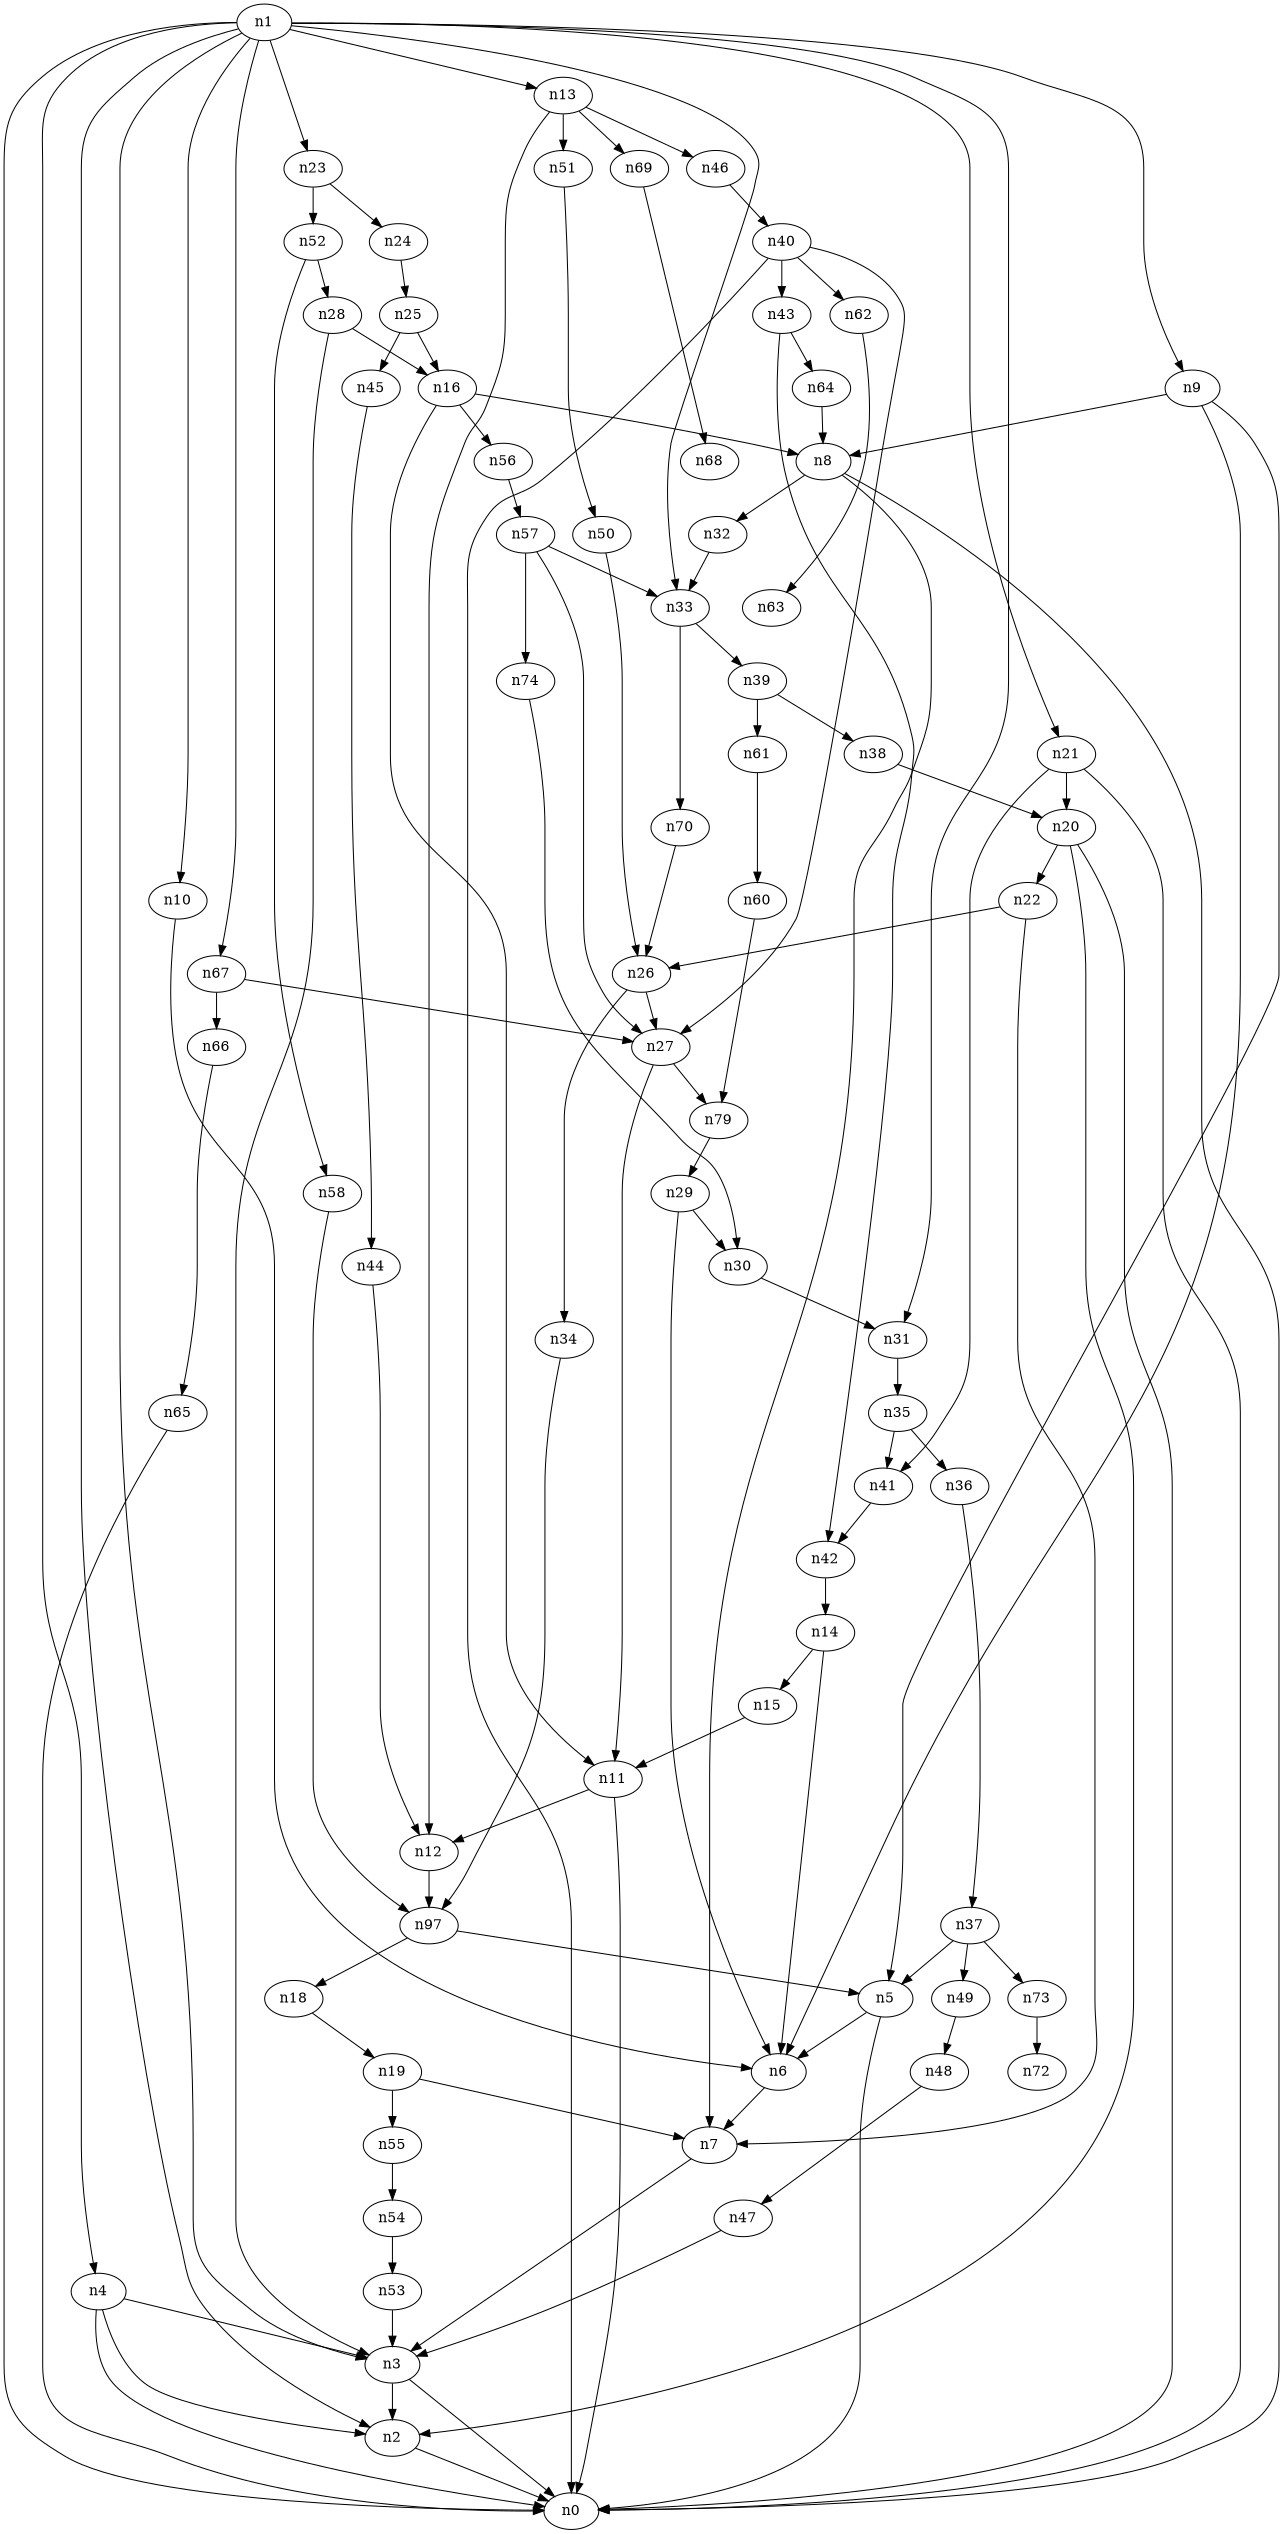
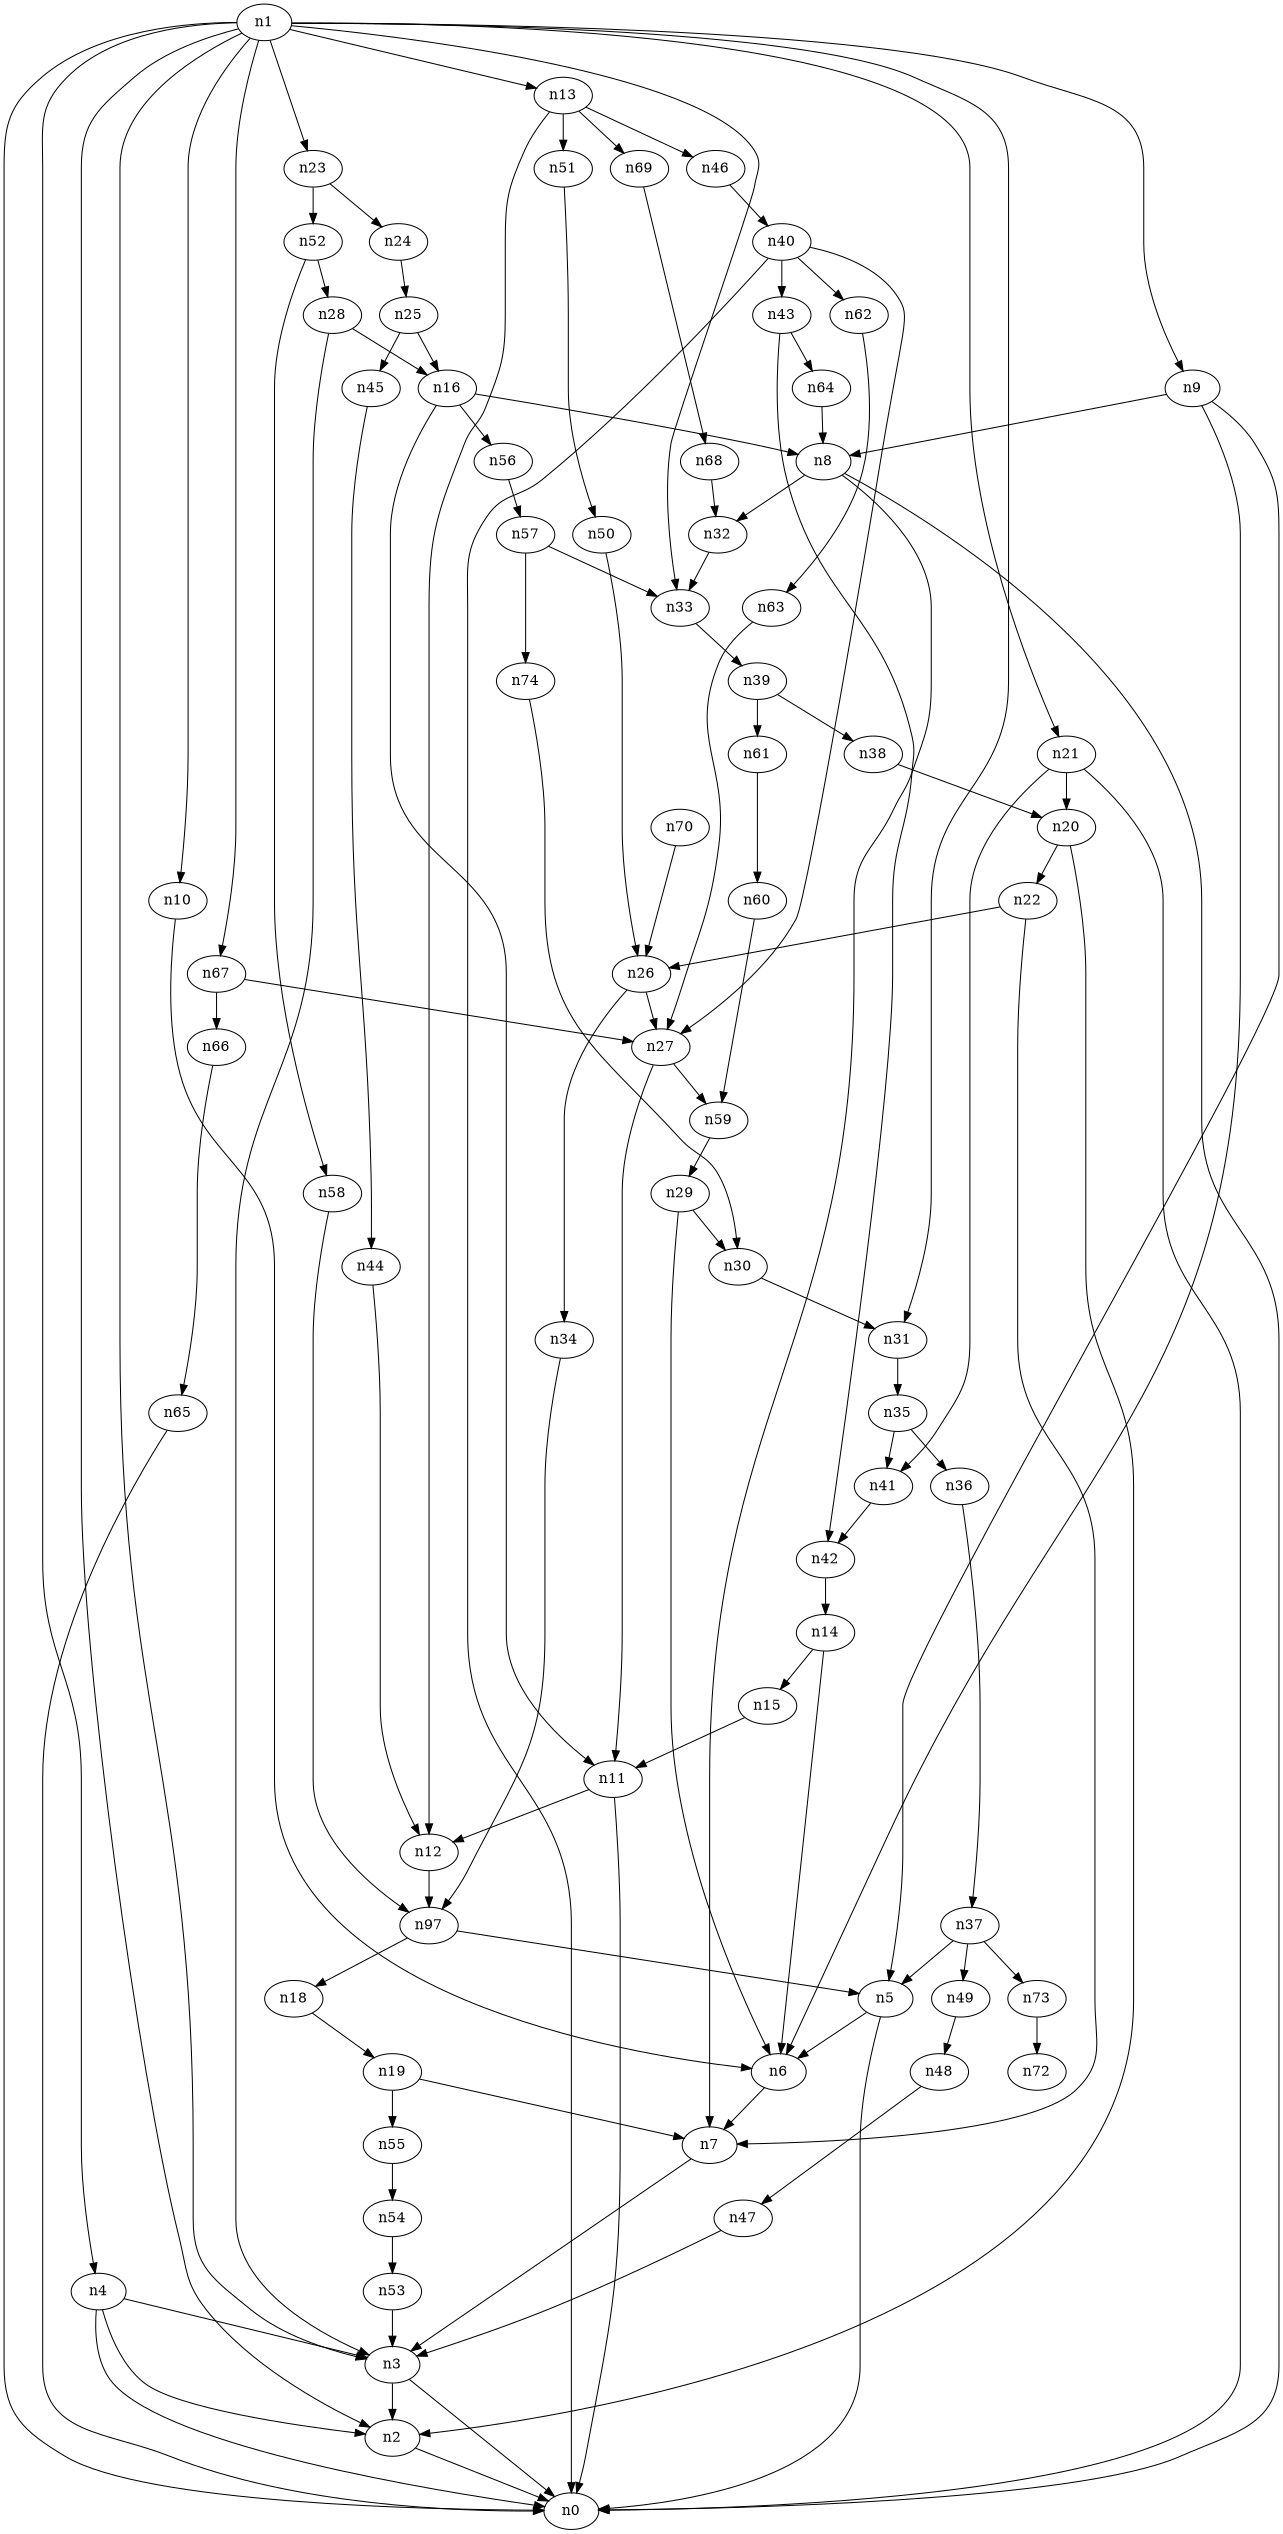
  digraph {
    n1
    n0
    n2
    n3
    n4
    n9
    n10
    n13
    n21
    n23
    n31
    n33
    n67
    n5
    n6
    n8
    n12
    n46
    n51
    n69
    n20
    n41
    n24
    n52
    n35
    n39
    n70
    n27
    n66
    n7
    n32
    n17 [label=n97]
    n40
    n50
    n68
    n22
    n42
    n61
    n60
    n25
    n28
    n58
    n36
    n38
    n26
    n11
-   n59 [label=n79]
+   n59
    n65
    n18
    n19
    n43
    n62
    n14
    n15
    n16
    n56
    n57
    n74
    n55
    n54
    n53
    n34
    n45
    n44
    n29
    n30
    n37
    n49
    n73
    n48
    n72
    n47
    n64
    n63
    n1 -> n0
    n1 -> n2
    n1 -> n3
    n1 -> n4
    n1 -> n9
    n1 -> n10
    n1 -> n13
    n1 -> n21
    n1 -> n23
    n1 -> n31
    n1 -> n33
    n1 -> n67
    n2 -> n0
    n3 -> n0
    n3 -> n2
    n4 -> n0
    n4 -> n2
    n4 -> n3
    n9 -> n5
    n9 -> n6
    n9 -> n8
    n10 -> n6
    n13 -> n12
    n13 -> n46
    n13 -> n51
    n13 -> n69
    n21 -> n0
    n21 -> n20
    n21 -> n41
    n23 -> n24
    n23 -> n52
    n31 -> n35
    n33 -> n39
-   n33 -> n70
    n67 -> n27
    n67 -> n66
    n5 -> n0
    n5 -> n6
    n6 -> n7
    n8 -> n0
    n8 -> n7
    n8 -> n32
    n12 -> n17
    n46 -> n40
    n51 -> n50
    n69 -> n68
-   n20 -> n0
    n20 -> n2
    n20 -> n22
    n41 -> n42
    n24 -> n25
    n52 -> n28
    n52 -> n58
    n35 -> n41
    n35 -> n36
    n39 -> n61
    n39 -> n38
    n70 -> n26
    n27 -> n11
    n27 -> n59
    n66 -> n65
    n7 -> n3
    n32 -> n33
    n17 -> n5
    n17 -> n18
    n40 -> n0
    n40 -> n27
    n40 -> n43
    n40 -> n62
    n50 -> n26
+   n68 -> n32
    n22 -> n7
    n22 -> n26
    n42 -> n14
    n61 -> n60
    n60 -> n59
    n25 -> n16
    n25 -> n45
    n28 -> n3
    n28 -> n16
    n58 -> n17
    n36 -> n37
    n38 -> n20
    n26 -> n27
    n26 -> n34
    n11 -> n0
    n11 -> n12
    n59 -> n29
    n65 -> n0
    n18 -> n19
    n19 -> n7
    n19 -> n55
    n43 -> n42
    n43 -> n64
    n62 -> n63
    n14 -> n6
    n14 -> n15
    n15 -> n11
    n16 -> n8
    n16 -> n11
    n16 -> n56
    n56 -> n57
    n57 -> n33
    n57 -> n74
    n74 -> n30
    n55 -> n54
    n54 -> n53
    n53 -> n3
    n34 -> n17
    n45 -> n44
    n44 -> n12
    n29 -> n6
    n29 -> n30
    n30 -> n31
    n37 -> n5
    n37 -> n49
    n37 -> n73
    n49 -> n48
    n73 -> n72
    n48 -> n47
    n47 -> n3
    n64 -> n8
-   n57 -> n27
+   n63 -> n27
  }
